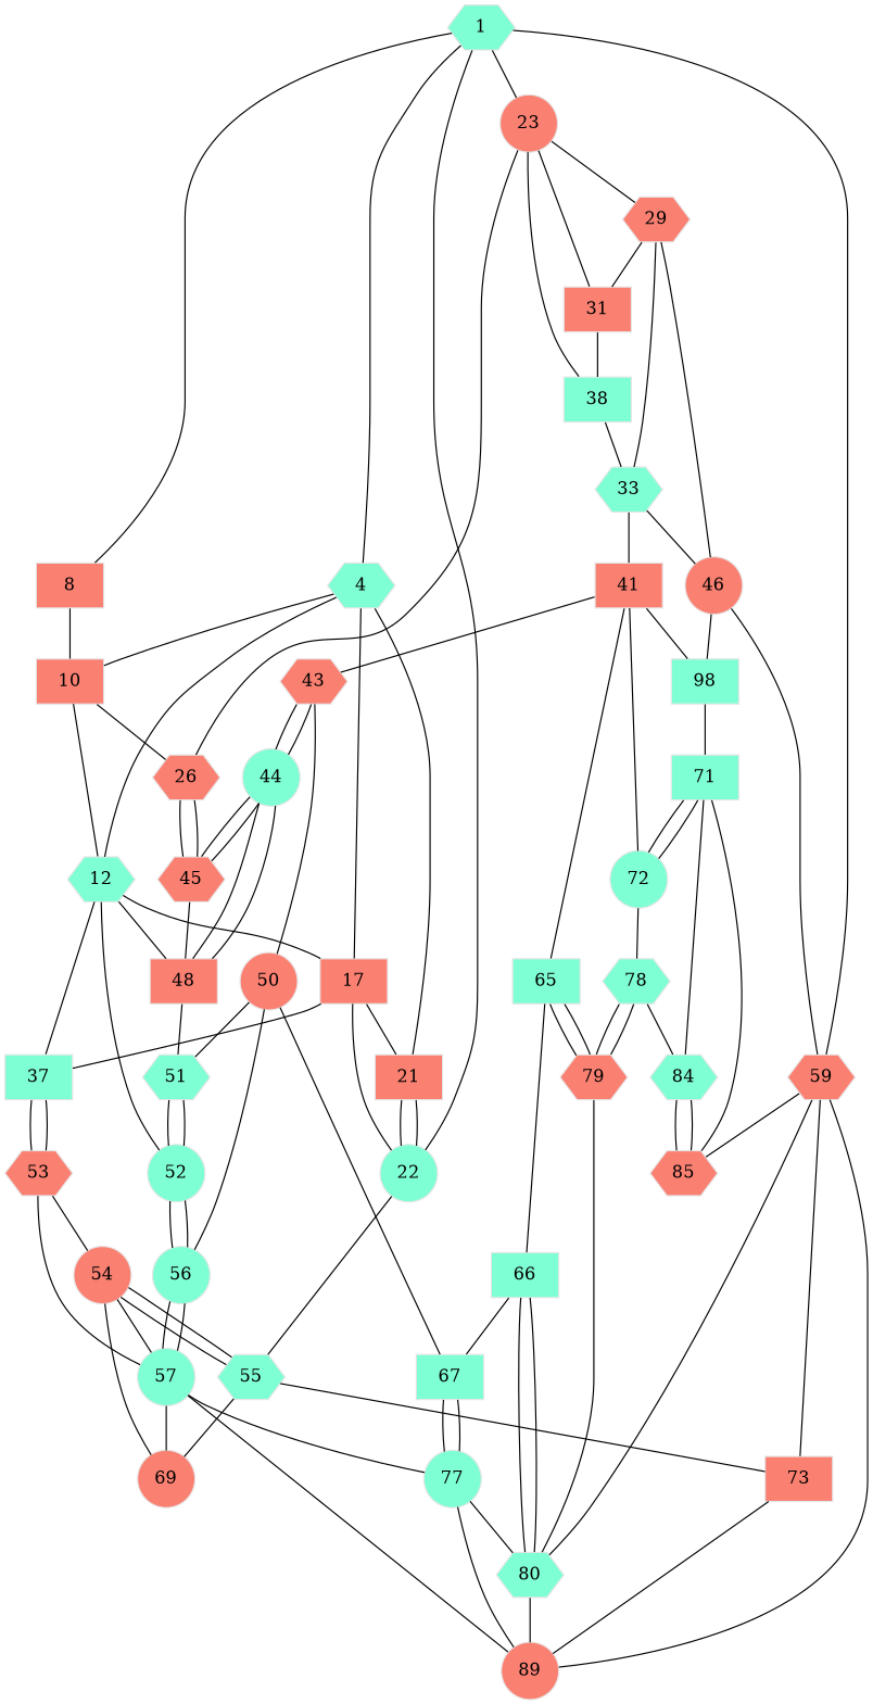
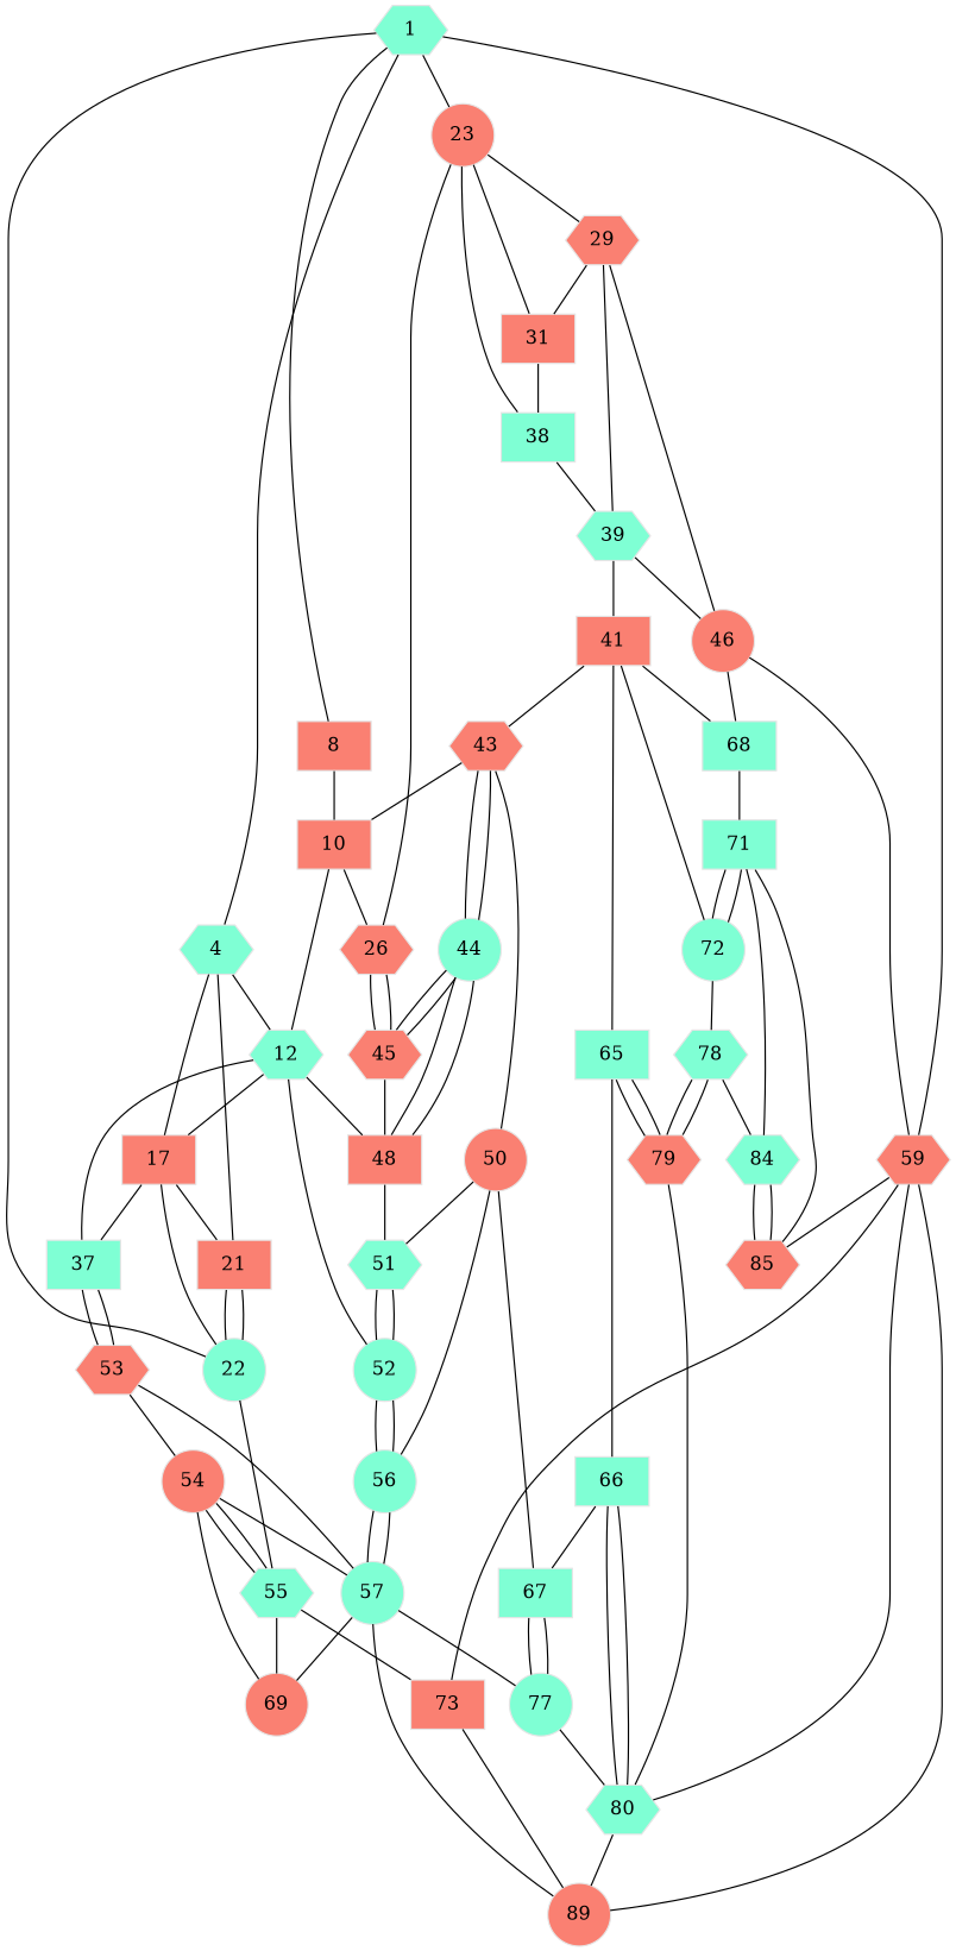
  graph {
    node [color=gray90 fillcolor=aquamarine shape=hexagon style=filled]
    1 [super="+2+7"]
    4 [super="+20+5"]
    8 [fillcolor=salmon shape=box super="+9+15"]
    22 [shape=circle super="+33"]
    23 [fillcolor=salmon shape=circle super="+24+28"]
    59 [fillcolor=salmon super="+86+74"]
    10 [fillcolor=salmon shape=box super="+11"]
    12 [super="+13"]
    17 [fillcolor=salmon shape=box super="+18"]
    21 [fillcolor=salmon shape=box]
    55 [super="+70"]
    26 [fillcolor=salmon]
    29 [fillcolor=salmon super="+34+30"]
    31 [fillcolor=salmon shape=box]
    38 [shape=box]
    73 [fillcolor=salmon shape=box]
    89 [fillcolor=salmon shape=circle super="+92+90"]
    80 [super="+82"]
    85 [fillcolor=salmon]
    37 [shape=box]
    48 [fillcolor=salmon shape=box super="+49"]
    52 [shape=circle]
    45 [fillcolor=salmon]
    53 [fillcolor=salmon]
    51
    56 [shape=circle]
    69 [fillcolor=salmon shape=circle]
-   39 [super="+47+40" label=33]
+   39 [super="+47+40"]
    46 [fillcolor=salmon shape=circle super="+60"]
    41 [fillcolor=salmon shape=box super="+61+42"]
-   68 [shape=box label=98]
+   68 [shape=box]
    54 [fillcolor=salmon shape=circle super="+62"]
    57 [shape=circle super="+58+75"]
    43 [fillcolor=salmon]
    65 [shape=box]
    72 [shape=circle]
    44 [shape=circle]
    50 [fillcolor=salmon shape=circle super="+63"]
    66 [shape=box]
    79 [fillcolor=salmon]
    71 [shape=box super="+83"]
    78
    67 [shape=box]
    77 [shape=circle super="+81"]
    84
    1 -- 4
    1 -- 8
    1 -- 22
    1 -- 23
    1 -- 59 [weight=2]
-   4 -- 10
+   43 -- 10
    4 -- 12
    4 -- 17
    4 -- 21
    8 -- 10 [weight=2]
    22 -- 55
    23 -- 26
    23 -- 29
    23 -- 31
    23 -- 38
    59 -- 73
    59 -- 89
    59 -- 80
    59 -- 85
    10 -- 12
    10 -- 26
    12 -- 17
    12 -- 37
    12 -- 48
    12 -- 52
    17 -- 22
    17 -- 21
    17 -- 37
    21 -- 22
    21 -- 22
    55 -- 73
    55 -- 69
    26 -- 45
    26 -- 45
    29 -- 31
    29 -- 39
    29 -- 46
    31 -- 38
    38 -- 39
    73 -- 89
    80 -- 89
    37 -- 53
    37 -- 53
    48 -- 51
    52 -- 56
    52 -- 56
    45 -- 48
    53 -- 54
    53 -- 57
    51 -- 52
    51 -- 52
    56 -- 57
    56 -- 57
    39 -- 46
    39 -- 41 [weight=2]
    46 -- 59
    46 -- 68
    41 -- 68
    41 -- 43
    41 -- 65
    41 -- 72
    68 -- 71
    54 -- 55
    54 -- 55
    54 -- 69
    54 -- 57
    57 -- 89
    57 -- 69
    57 -- 77
    43 -- 44
    43 -- 44
    43 -- 50
    65 -- 66
    65 -- 79
    65 -- 79
    72 -- 78
    44 -- 48
    44 -- 48
    44 -- 45
    44 -- 45
    50 -- 51
    50 -- 56
    50 -- 67
    66 -- 80
    66 -- 80
    66 -- 67
    79 -- 80
    71 -- 85
    71 -- 72
    71 -- 72
    71 -- 84
    78 -- 79
    78 -- 79
    78 -- 84
    67 -- 77
    67 -- 77
-   77 -- 89
    77 -- 80 [weight=2]
    84 -- 85
    84 -- 85
  }
